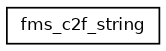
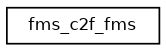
  digraph {
    rankdir=LR
-   n1 [color=black fillcolor=white fontname=Helvetica fontsize=10 height=0.2 label=fms_c2f_string shape=record style=filled width=0.4]
+   n1 [color=black fillcolor=white fontname=Helvetica fontsize=10 height=0.2 label=fms_c2f_fms shape=record style=filled width=0.4]
  }
